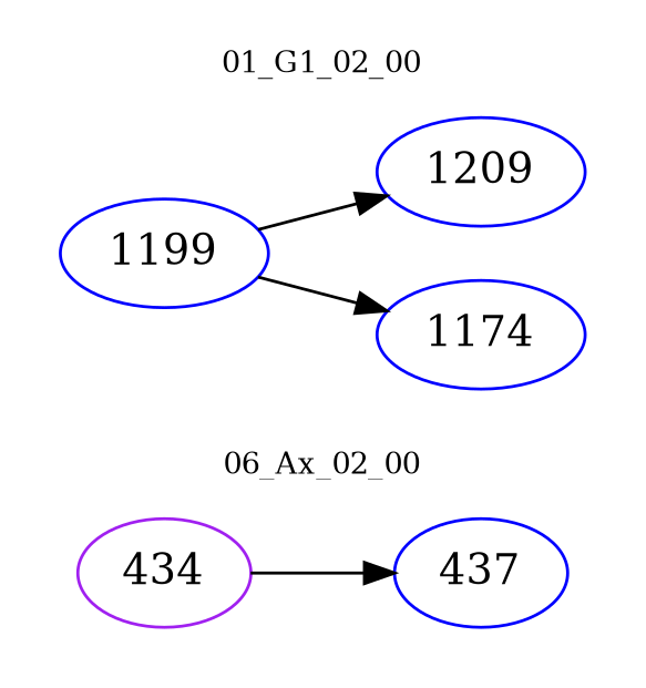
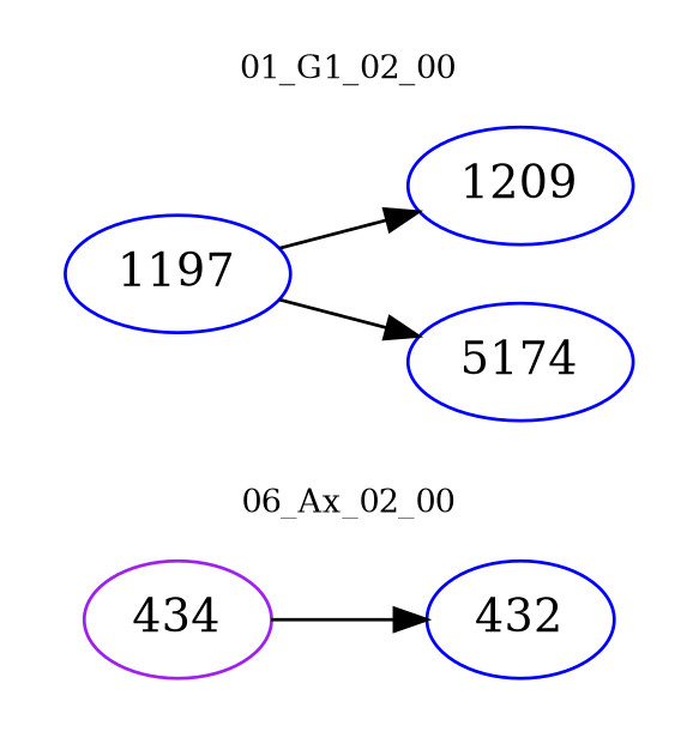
  digraph {
    rankdir=LR
    node [color=blue]
    edge [color=black]
    n1 [color=purple label=434]
-   n2 [label=437]
-   n3 [label=1199]
-   n4 [label=1174]
+   n2 [label=432]
+   n3 [label=1197]
+   n4 [label=5174]
    n5 [label=1209]
    subgraph cluster_1 {
      color=white
      fontsize=10
      label="06_Ax_02_00"
      n1
      n2
    }
    subgraph cluster_2 {
      color=white
      fontsize=10
      label="01_G1_02_00"
      n3
      n4
      n5
    }
    n1 -> n2
    n3 -> n4
    n3 -> n5
  }
